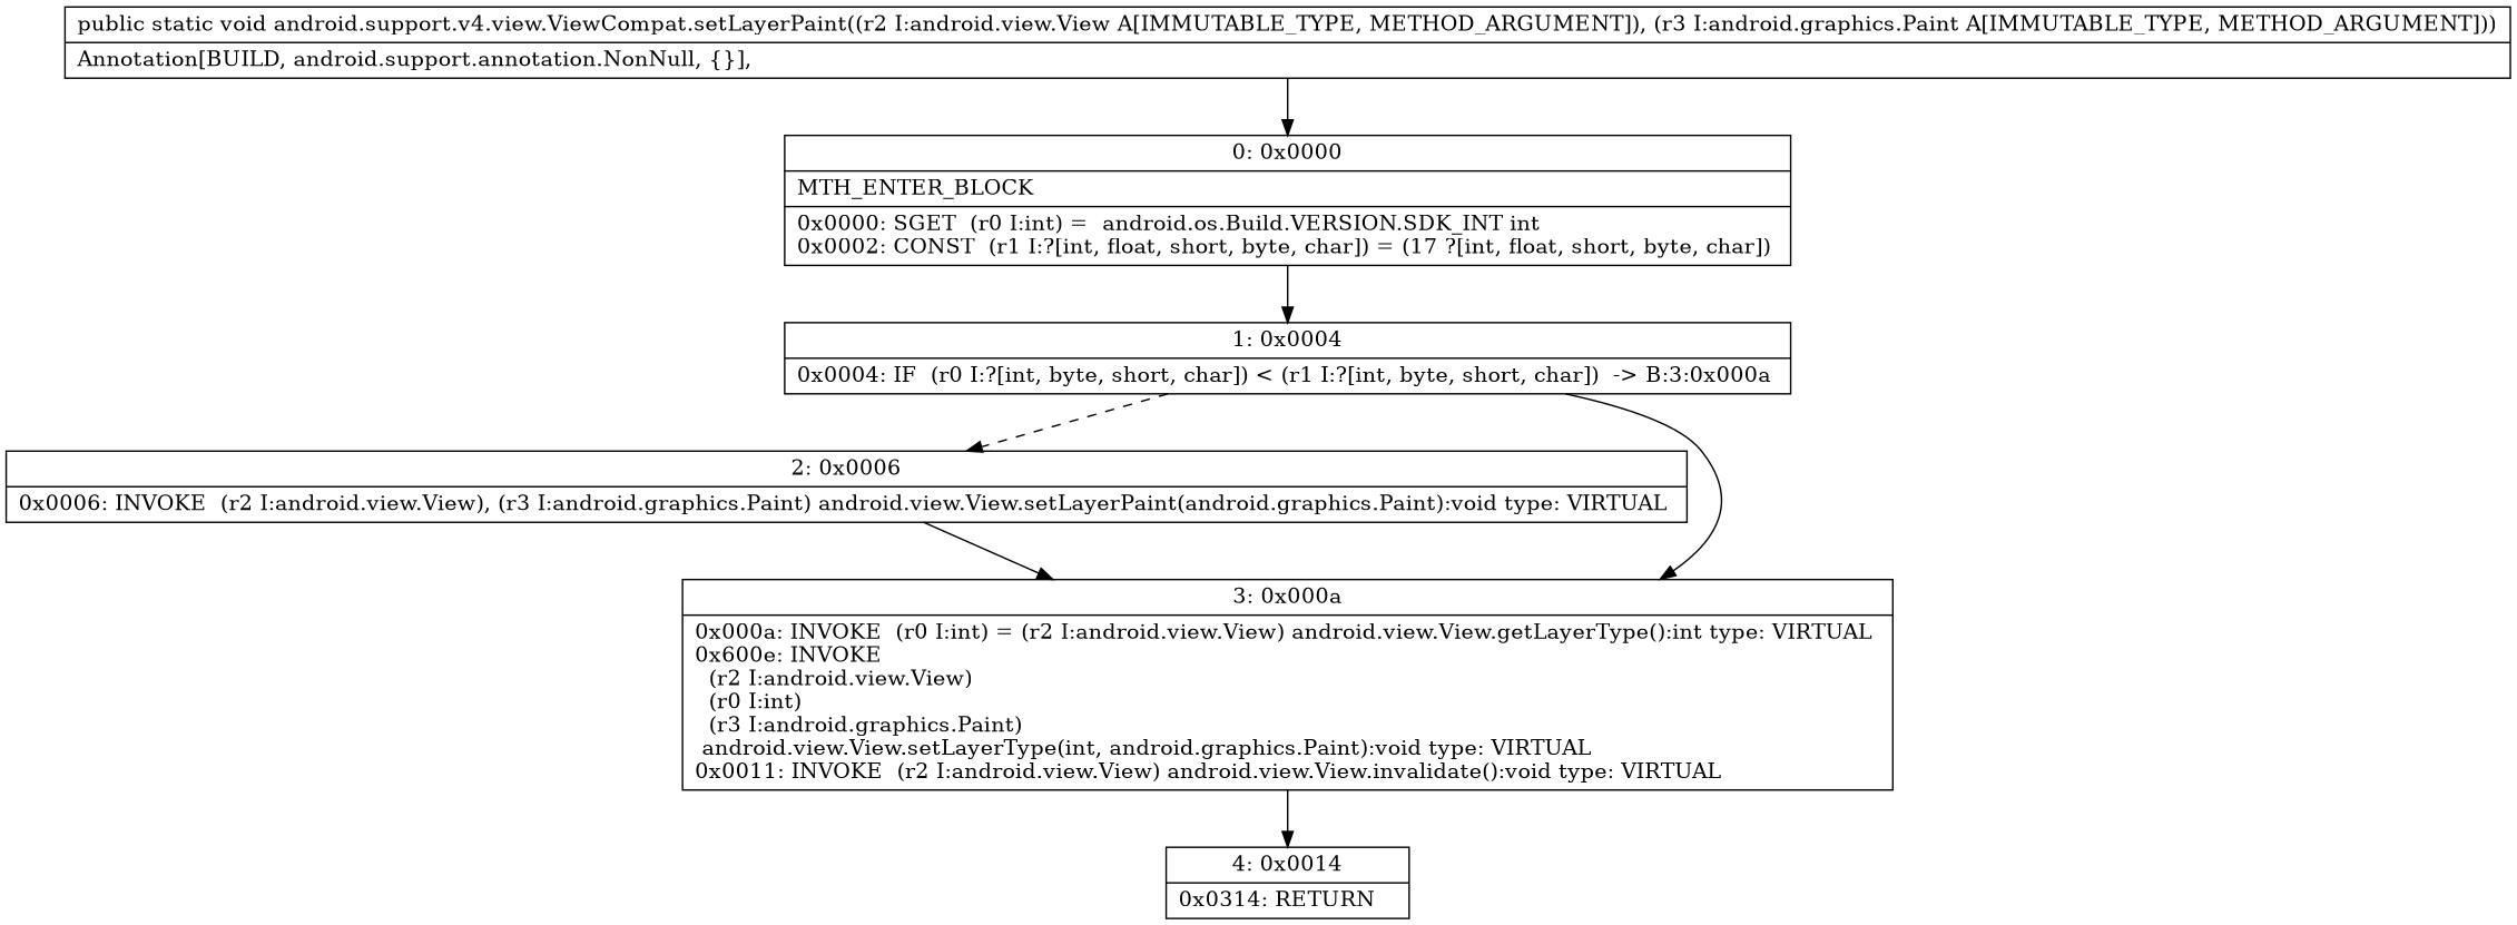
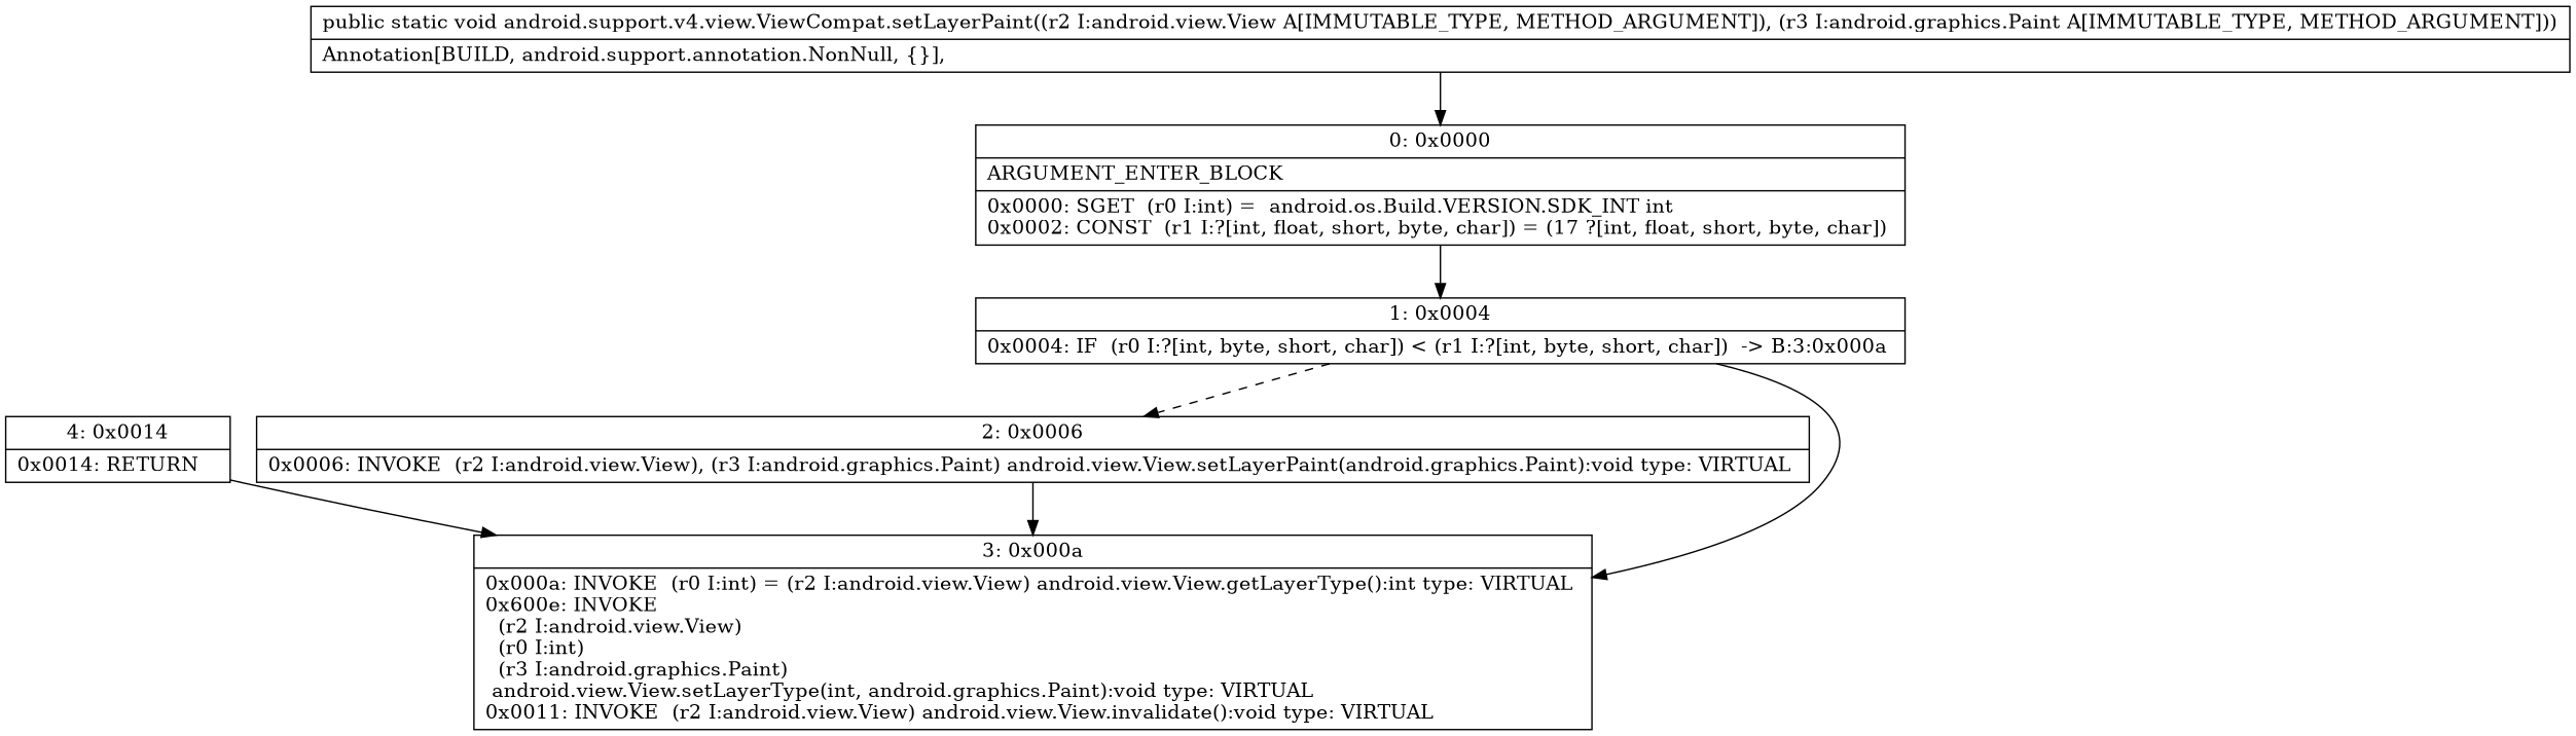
  digraph {
    node [shape=record]
-   n1 [label="{0\:\ 0x0000|MTH_ENTER_BLOCK\l|0x0000: SGET  (r0 I:int) =  android.os.Build.VERSION.SDK_INT int \l0x0002: CONST  (r1 I:?[int, float, short, byte, char]) = (17 ?[int, float, short, byte, char]) \l}"]
+   n1 [label="{0\:\ 0x0000|ARGUMENT_ENTER_BLOCK\l|0x0000: SGET  (r0 I:int) =  android.os.Build.VERSION.SDK_INT int \l0x0002: CONST  (r1 I:?[int, float, short, byte, char]) = (17 ?[int, float, short, byte, char]) \l}"]
    n2 [label="{1\:\ 0x0004|0x0004: IF  (r0 I:?[int, byte, short, char]) \< (r1 I:?[int, byte, short, char])  \-\> B:3:0x000a \l}"]
    n3 [label="{2\:\ 0x0006|0x0006: INVOKE  (r2 I:android.view.View), (r3 I:android.graphics.Paint) android.view.View.setLayerPaint(android.graphics.Paint):void type: VIRTUAL \l}"]
    n4 [label="{3\:\ 0x000a|0x000a: INVOKE  (r0 I:int) = (r2 I:android.view.View) android.view.View.getLayerType():int type: VIRTUAL \l0x600e: INVOKE  \l  (r2 I:android.view.View)\l  (r0 I:int)\l  (r3 I:android.graphics.Paint)\l android.view.View.setLayerType(int, android.graphics.Paint):void type: VIRTUAL \l0x0011: INVOKE  (r2 I:android.view.View) android.view.View.invalidate():void type: VIRTUAL \l}"]
-   n5 [label="{4\:\ 0x0014|0x0314: RETURN   \l}"]
+   n5 [label="{4\:\ 0x0014|0x0014: RETURN   \l}"]
    n6 [label="{public static void android.support.v4.view.ViewCompat.setLayerPaint((r2 I:android.view.View A[IMMUTABLE_TYPE, METHOD_ARGUMENT]), (r3 I:android.graphics.Paint A[IMMUTABLE_TYPE, METHOD_ARGUMENT]))  | Annotation[BUILD, android.support.annotation.NonNull, \{\}], \l}"]
    n1 -> n2
    n2 -> n3 [style=dashed]
    n2 -> n4
    n3 -> n4
-   n4 -> n5
+   n5 -> n4
    n6 -> n1
  }
